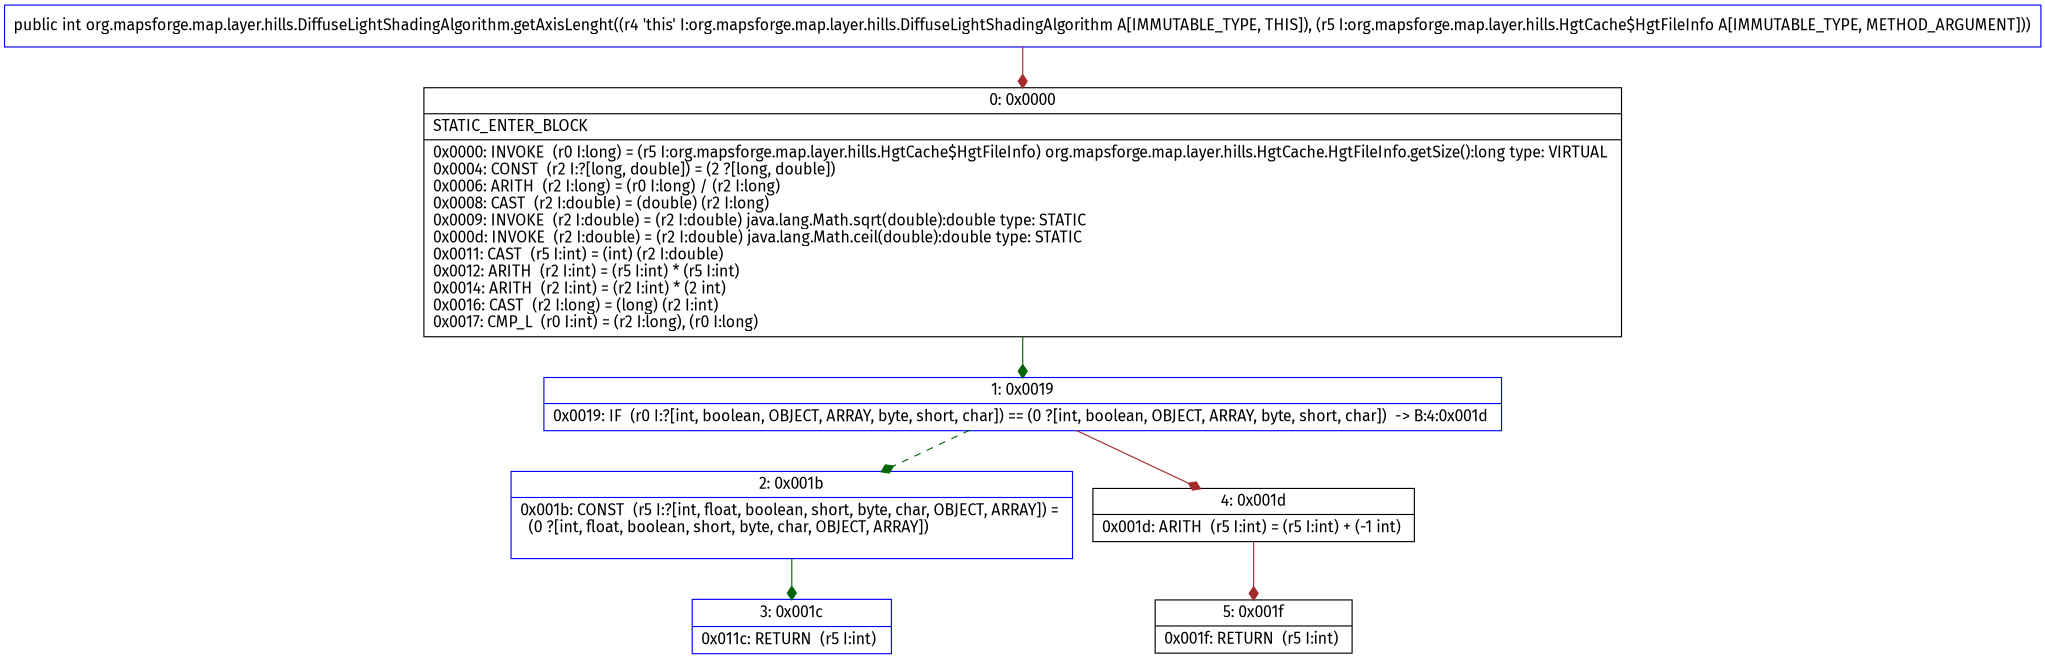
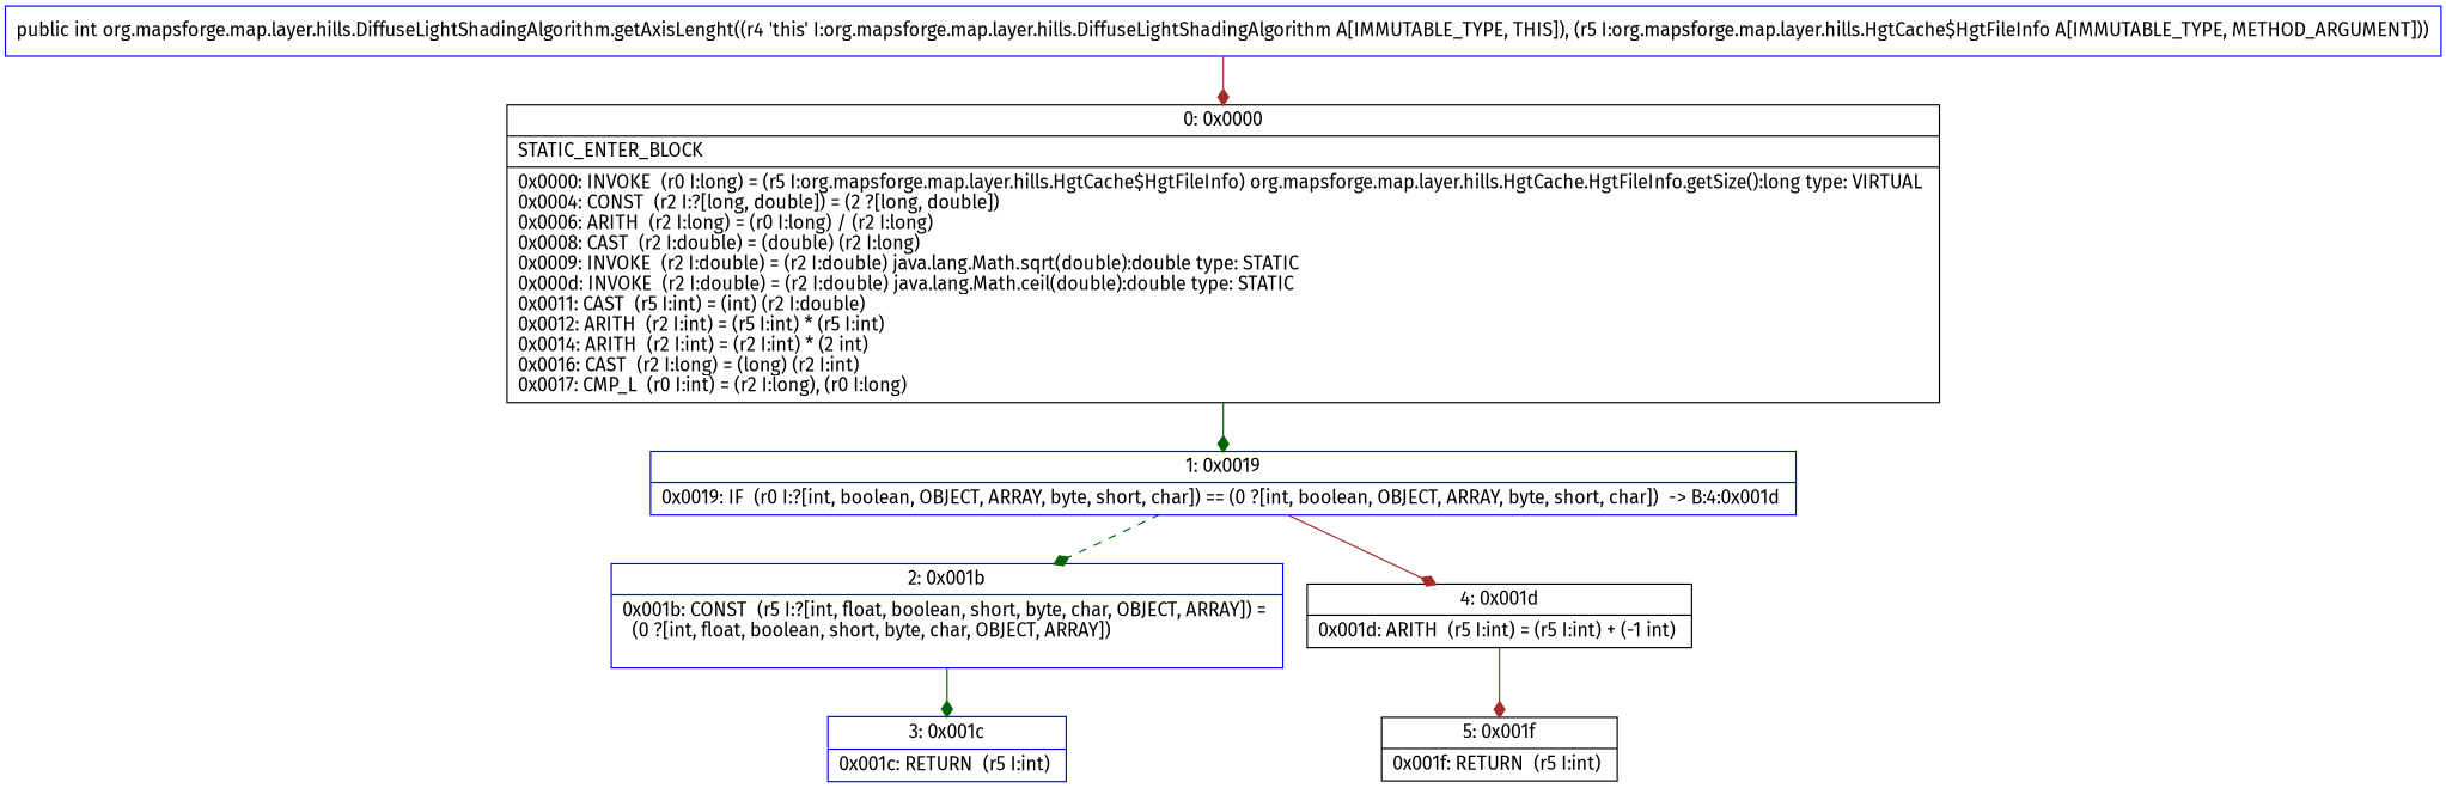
  digraph {
    fontname="Fira Sans"
    node [color=blue fontname="Fira Sans" shape=record]
    edge [arrowhead=diamond color=darkgreen fontname="Fira Sans"]
    n1 [color=black label="{0\:\ 0x0000|STATIC_ENTER_BLOCK\l|0x0000: INVOKE  (r0 I:long) = (r5 I:org.mapsforge.map.layer.hills.HgtCache$HgtFileInfo) org.mapsforge.map.layer.hills.HgtCache.HgtFileInfo.getSize():long type: VIRTUAL \l0x0004: CONST  (r2 I:?[long, double]) = (2 ?[long, double]) \l0x0006: ARITH  (r2 I:long) = (r0 I:long) \/ (r2 I:long) \l0x0008: CAST  (r2 I:double) = (double) (r2 I:long) \l0x0009: INVOKE  (r2 I:double) = (r2 I:double) java.lang.Math.sqrt(double):double type: STATIC \l0x000d: INVOKE  (r2 I:double) = (r2 I:double) java.lang.Math.ceil(double):double type: STATIC \l0x0011: CAST  (r5 I:int) = (int) (r2 I:double) \l0x0012: ARITH  (r2 I:int) = (r5 I:int) * (r5 I:int) \l0x0014: ARITH  (r2 I:int) = (r2 I:int) * (2 int) \l0x0016: CAST  (r2 I:long) = (long) (r2 I:int) \l0x0017: CMP_L  (r0 I:int) = (r2 I:long), (r0 I:long) \l}"]
    n2 [label="{1\:\ 0x0019|0x0019: IF  (r0 I:?[int, boolean, OBJECT, ARRAY, byte, short, char]) == (0 ?[int, boolean, OBJECT, ARRAY, byte, short, char])  \-\> B:4:0x001d \l}"]
    n3 [label="{2\:\ 0x001b|0x001b: CONST  (r5 I:?[int, float, boolean, short, byte, char, OBJECT, ARRAY]) = \l  (0 ?[int, float, boolean, short, byte, char, OBJECT, ARRAY])\l \l}"]
    n4 [color=black label="{4\:\ 0x001d|0x001d: ARITH  (r5 I:int) = (r5 I:int) + (\-1 int) \l}"]
-   n5 [label="{3\:\ 0x001c|0x011c: RETURN  (r5 I:int) \l}"]
+   n5 [label="{3\:\ 0x001c|0x001c: RETURN  (r5 I:int) \l}"]
    n6 [color=black label="{5\:\ 0x001f|0x001f: RETURN  (r5 I:int) \l}"]
    n7 [label="{public int org.mapsforge.map.layer.hills.DiffuseLightShadingAlgorithm.getAxisLenght((r4 'this' I:org.mapsforge.map.layer.hills.DiffuseLightShadingAlgorithm A[IMMUTABLE_TYPE, THIS]), (r5 I:org.mapsforge.map.layer.hills.HgtCache$HgtFileInfo A[IMMUTABLE_TYPE, METHOD_ARGUMENT])) }"]
    n1 -> n2
    n2 -> n3 [style=dashed]
    n2 -> n4 [color=brown]
    n3 -> n5
    n4 -> n6 [color=brown]
    n7 -> n1 [color=brown]
  }
